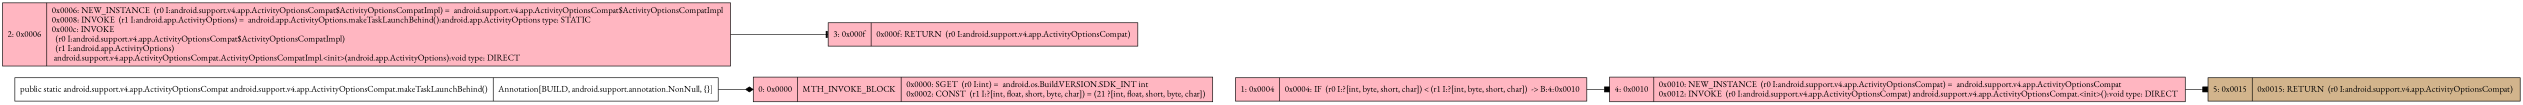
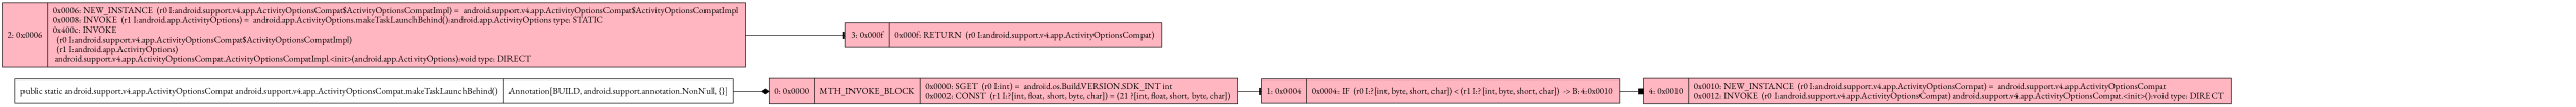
  digraph {
    fontname="EB Garamond"
    rankdir=LR
    node [fillcolor=lightpink fontname="EB Garamond" shape=record style=filled]
    edge [arrowhead=tee fontname="EB Garamond"]
    n1 [label="{0\:\ 0x0000|MTH_INVOKE_BLOCK\l|0x0000: SGET  (r0 I:int) =  android.os.Build.VERSION.SDK_INT int \l0x0002: CONST  (r1 I:?[int, float, short, byte, char]) = (21 ?[int, float, short, byte, char]) \l}"]
    n2 [label="{1\:\ 0x0004|0x0004: IF  (r0 I:?[int, byte, short, char]) \< (r1 I:?[int, byte, short, char])  \-\> B:4:0x0010 \l}"]
    n3 [label="{4\:\ 0x0010|0x0010: NEW_INSTANCE  (r0 I:android.support.v4.app.ActivityOptionsCompat) =  android.support.v4.app.ActivityOptionsCompat \l0x0012: INVOKE  (r0 I:android.support.v4.app.ActivityOptionsCompat) android.support.v4.app.ActivityOptionsCompat.\<init\>():void type: DIRECT \l}"]
-   n4 [label="{2\:\ 0x0006|0x0006: NEW_INSTANCE  (r0 I:android.support.v4.app.ActivityOptionsCompat$ActivityOptionsCompatImpl) =  android.support.v4.app.ActivityOptionsCompat$ActivityOptionsCompatImpl \l0x0008: INVOKE  (r1 I:android.app.ActivityOptions) =  android.app.ActivityOptions.makeTaskLaunchBehind():android.app.ActivityOptions type: STATIC \l0x000c: INVOKE  \l  (r0 I:android.support.v4.app.ActivityOptionsCompat$ActivityOptionsCompatImpl)\l  (r1 I:android.app.ActivityOptions)\l android.support.v4.app.ActivityOptionsCompat.ActivityOptionsCompatImpl.\<init\>(android.app.ActivityOptions):void type: DIRECT \l}"]
+   n4 [label="{2\:\ 0x0006|0x0006: NEW_INSTANCE  (r0 I:android.support.v4.app.ActivityOptionsCompat$ActivityOptionsCompatImpl) =  android.support.v4.app.ActivityOptionsCompat$ActivityOptionsCompatImpl \l0x0008: INVOKE  (r1 I:android.app.ActivityOptions) =  android.app.ActivityOptions.makeTaskLaunchBehind():android.app.ActivityOptions type: STATIC \l0x400c: INVOKE  \l  (r0 I:android.support.v4.app.ActivityOptionsCompat$ActivityOptionsCompatImpl)\l  (r1 I:android.app.ActivityOptions)\l android.support.v4.app.ActivityOptionsCompat.ActivityOptionsCompatImpl.\<init\>(android.app.ActivityOptions):void type: DIRECT \l}"]
    n5 [label="{3\:\ 0x000f|0x000f: RETURN  (r0 I:android.support.v4.app.ActivityOptionsCompat) \l}"]
-   n6 [fillcolor=tan label="{5\:\ 0x0015|0x0015: RETURN  (r0 I:android.support.v4.app.ActivityOptionsCompat) \l}"]
    n7 [fillcolor=white label="{public static android.support.v4.app.ActivityOptionsCompat android.support.v4.app.ActivityOptionsCompat.makeTaskLaunchBehind()  | Annotation[BUILD, android.support.annotation.NonNull, \{\}]\l}"]
+   n1 -> n2
    n2 -> n3 [arrowhead=box]
-   n3 -> n6 [arrowhead=box]
    n4 -> n5
    n7 -> n1 [arrowhead=diamond]
  }
